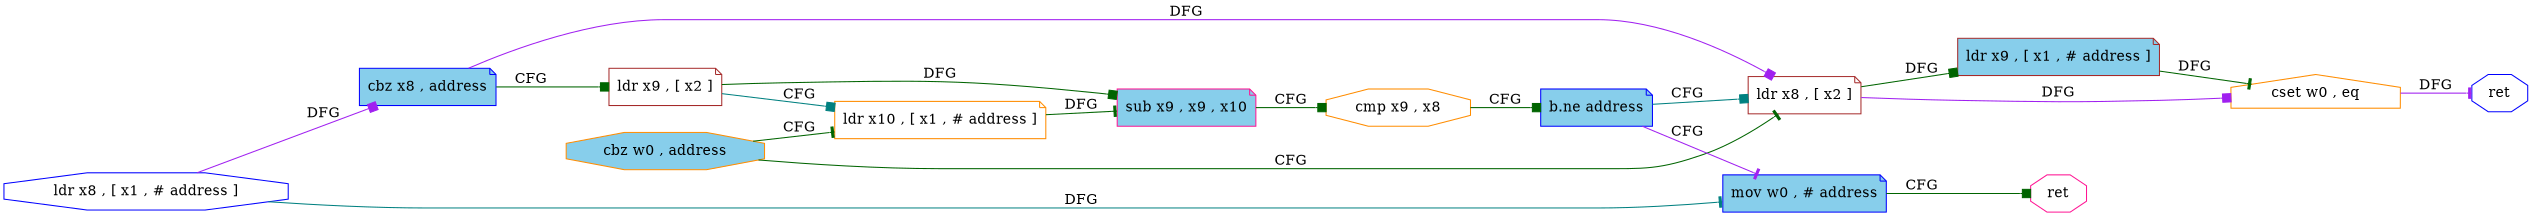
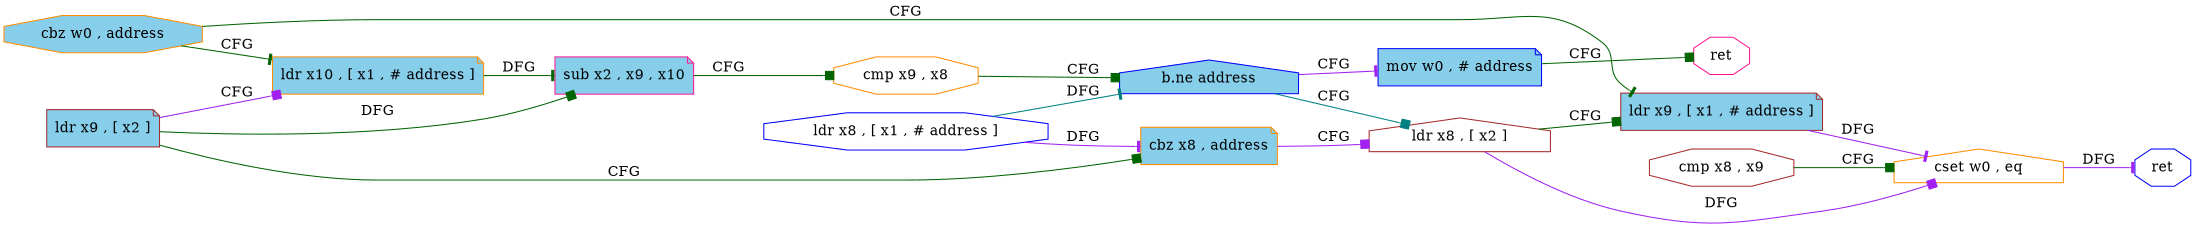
  digraph {
    rankdir=LR
    node [color=blue fillcolor=white shape=note style=filled]
    edge [arrowhead=box color=darkgreen]
    n1 [color=darkorange fillcolor=skyblue label="cbz w0 , address" shape=octagon]
-   n2 [color=brown label="ldr x8 , [ x2 ]"]
-   n3 [color=darkorange label="ldr x10 , [ x1 , # address ]"]
+   n2 [color=brown label="ldr x8 , [ x2 ]" shape=house]
+   n3 [color=darkorange fillcolor=skyblue label="ldr x10 , [ x1 , # address ]"]
    n4 [label="ldr x8 , [ x1 , # address ]" shape=octagon]
-   n5 [fillcolor=skyblue label="cbz x8 , address"]
-   n6 [fillcolor=skyblue label="b.ne address"]
+   n5 [color=darkorange fillcolor=skyblue label="cbz x8 , address"]
+   n6 [fillcolor=skyblue label="b.ne address" shape=house]
    n7 [color=brown fillcolor=skyblue label="ldr x9 , [ x1 , # address ]"]
    n8 [color=darkorange label="cset w0 , eq" shape=house]
-   n9 [color=brown label="ldr x9 , [ x2 ]"]
+   n9 [color=brown fillcolor=skyblue label="ldr x9 , [ x2 ]"]
    n10 [fillcolor=skyblue label="mov w0 , # address"]
    n11 [label=ret shape=octagon]
-   n12 [color=deeppink fillcolor=skyblue label="sub x9 , x9 , x10"]
+   n12 [color=deeppink fillcolor=skyblue label="sub x2 , x9 , x10"]
    n13 [color=darkorange label="cmp x9 , x8" shape=octagon]
+   n14 [color=brown label="cmp x8 , x9" shape=octagon]
    n15 [color=deeppink label=ret shape=octagon]
-   n1 -> n2 [arrowhead=tee label=CFG]
+   n1 -> n7 [arrowhead=tee label=CFG]
    n1 -> n3 [arrowhead=tee label=CFG]
-   n2 -> n7 [label=DFG]
+   n2 -> n7 [label=CFG]
    n2 -> n8 [color=purple label=DFG]
    n3 -> n12 [arrowhead=tee label=DFG]
-   n4 -> n5 [color=purple label=DFG]
-   n4 -> n10 [arrowhead=tee color=teal label=DFG]
-   n5 -> n2 [color=purple label=DFG]
-   n5 -> n9 [label=CFG]
+   n4 -> n5 [arrowhead=tee color=purple label=DFG]
+   n4 -> n6 [arrowhead=tee color=teal label=DFG]
+   n5 -> n2 [color=purple label=CFG]
+   n9 -> n5 [label=CFG]
    n6 -> n2 [color=teal label=CFG]
    n6 -> n10 [arrowhead=tee color=purple label=CFG]
-   n7 -> n8 [arrowhead=tee label=DFG]
+   n7 -> n8 [arrowhead=tee color=purple label=DFG]
    n8 -> n11 [arrowhead=tee color=purple label=DFG]
-   n9 -> n3 [color=teal label=CFG]
+   n9 -> n3 [color=purple label=CFG]
    n9 -> n12 [label=DFG]
    n10 -> n15 [label=CFG]
    n12 -> n13 [label=CFG]
    n13 -> n6 [label=CFG]
+   n14 -> n8 [label=CFG]
  }
